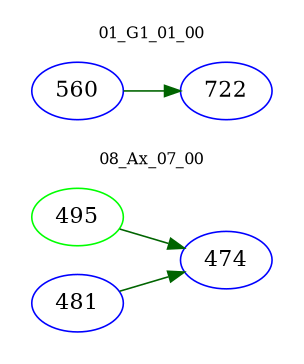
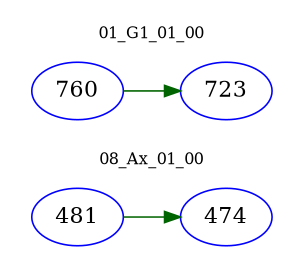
  digraph {
    rankdir=LR
    node [color=blue]
    edge [color=darkgreen]
-   n1 [color=green label=495]
    n2 [label=474]
    n3 [label=481]
-   n4 [label=560]
-   n5 [label=722]
+   n4 [label=760]
+   n5 [label=723]
    subgraph cluster_1 {
      color=white
      fontsize=10
-     label="08_Ax_07_00"
-     n1
+     label="08_Ax_01_00"
      n2
      n3
    }
    subgraph cluster_2 {
      color=white
      fontsize=10
      label="01_G1_01_00"
      n4
      n5
    }
-   n1 -> n2
    n3 -> n2
    n4 -> n5
  }
